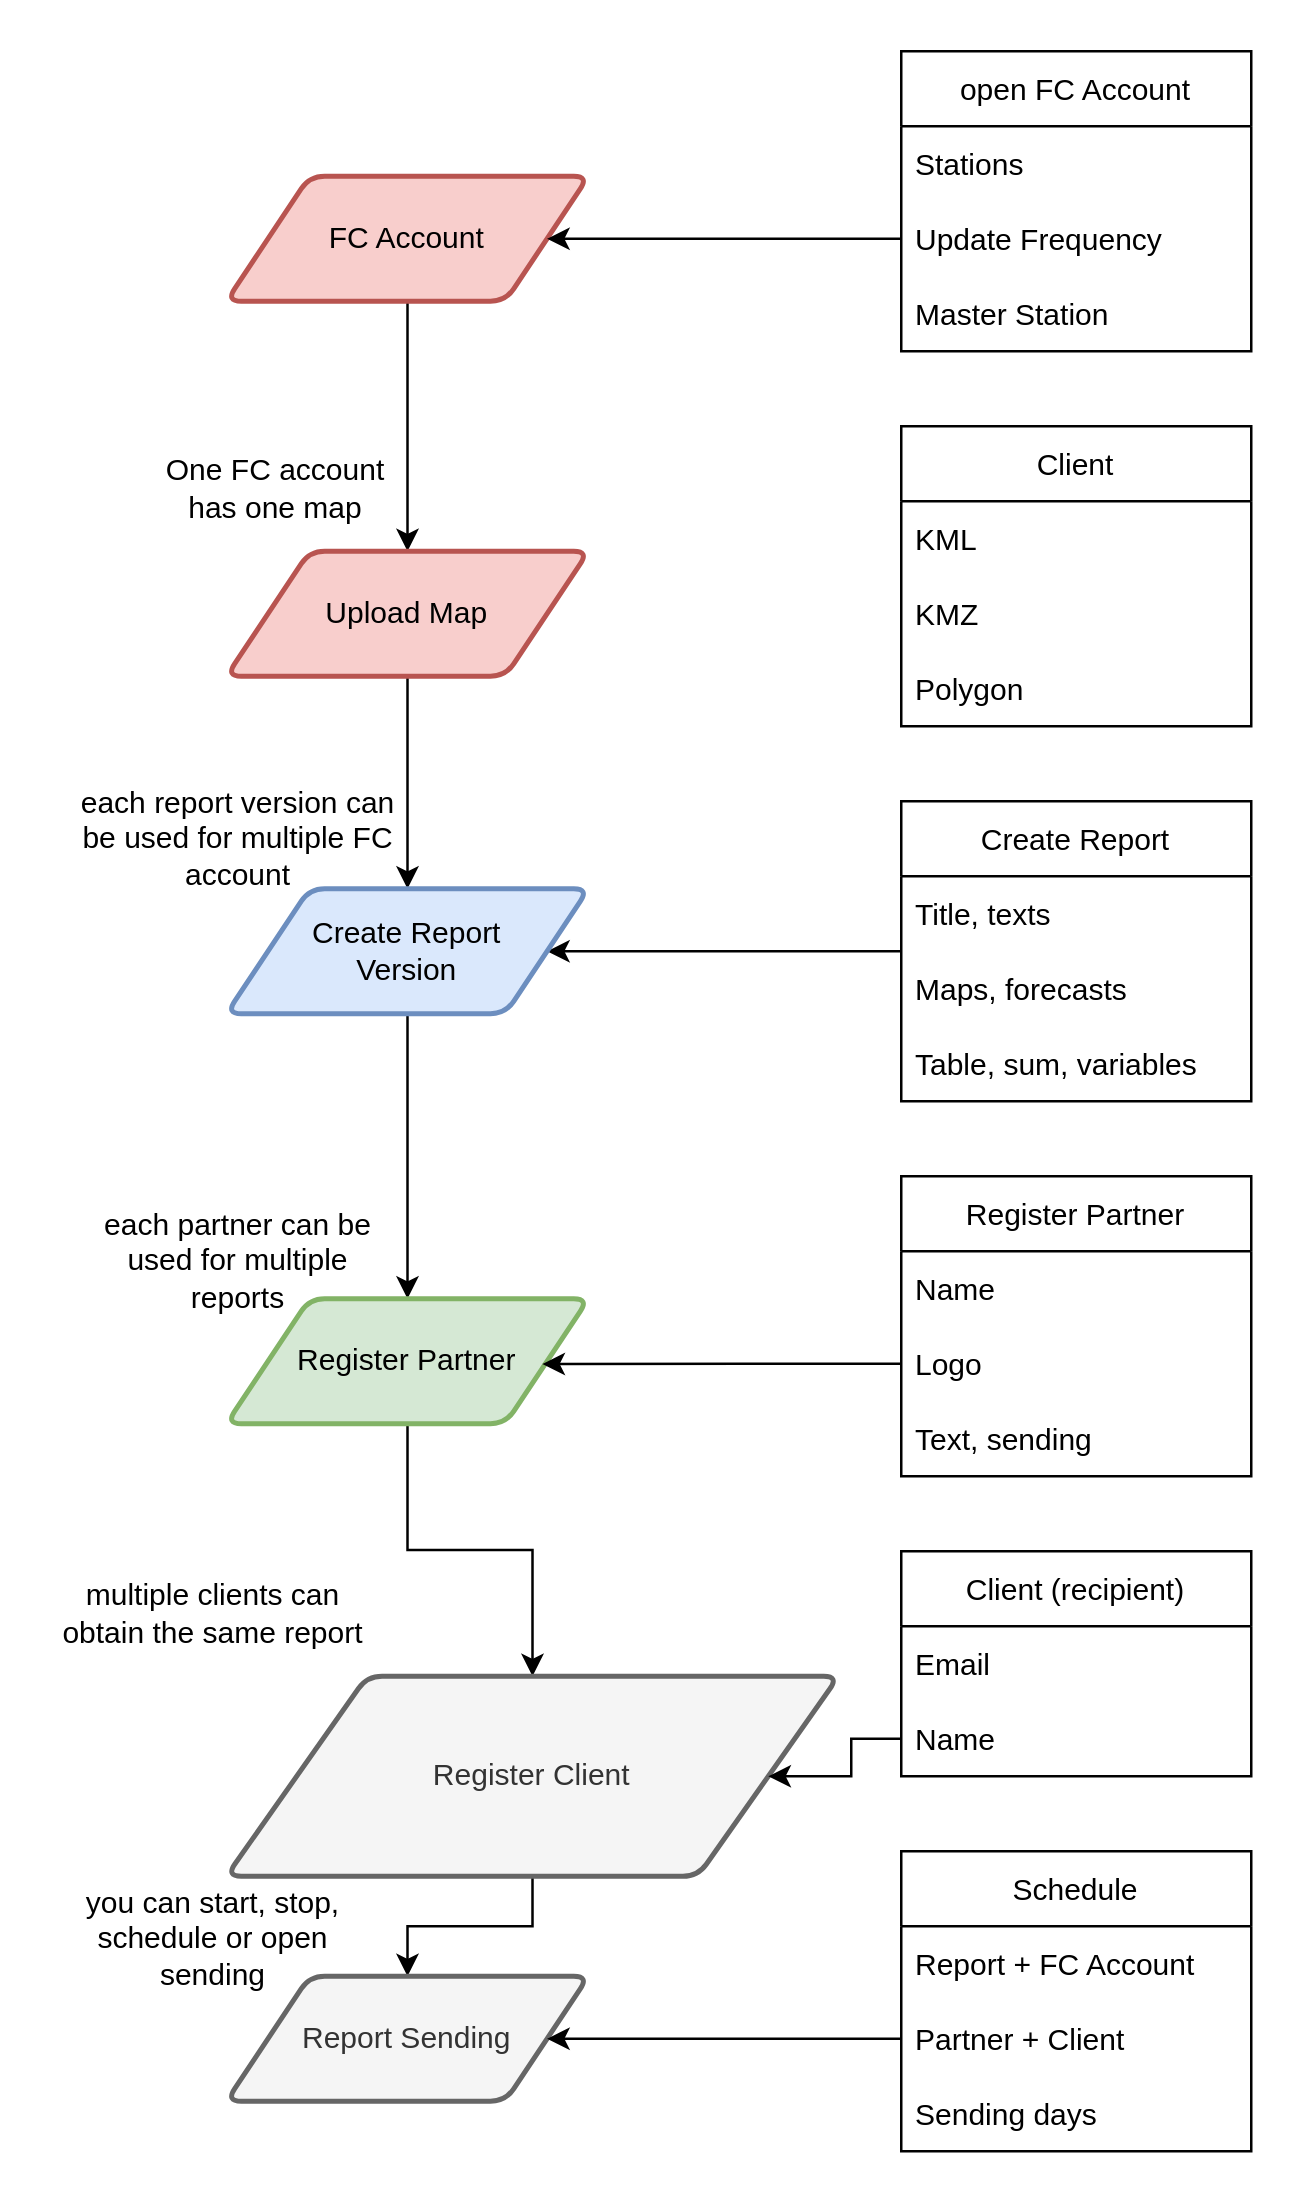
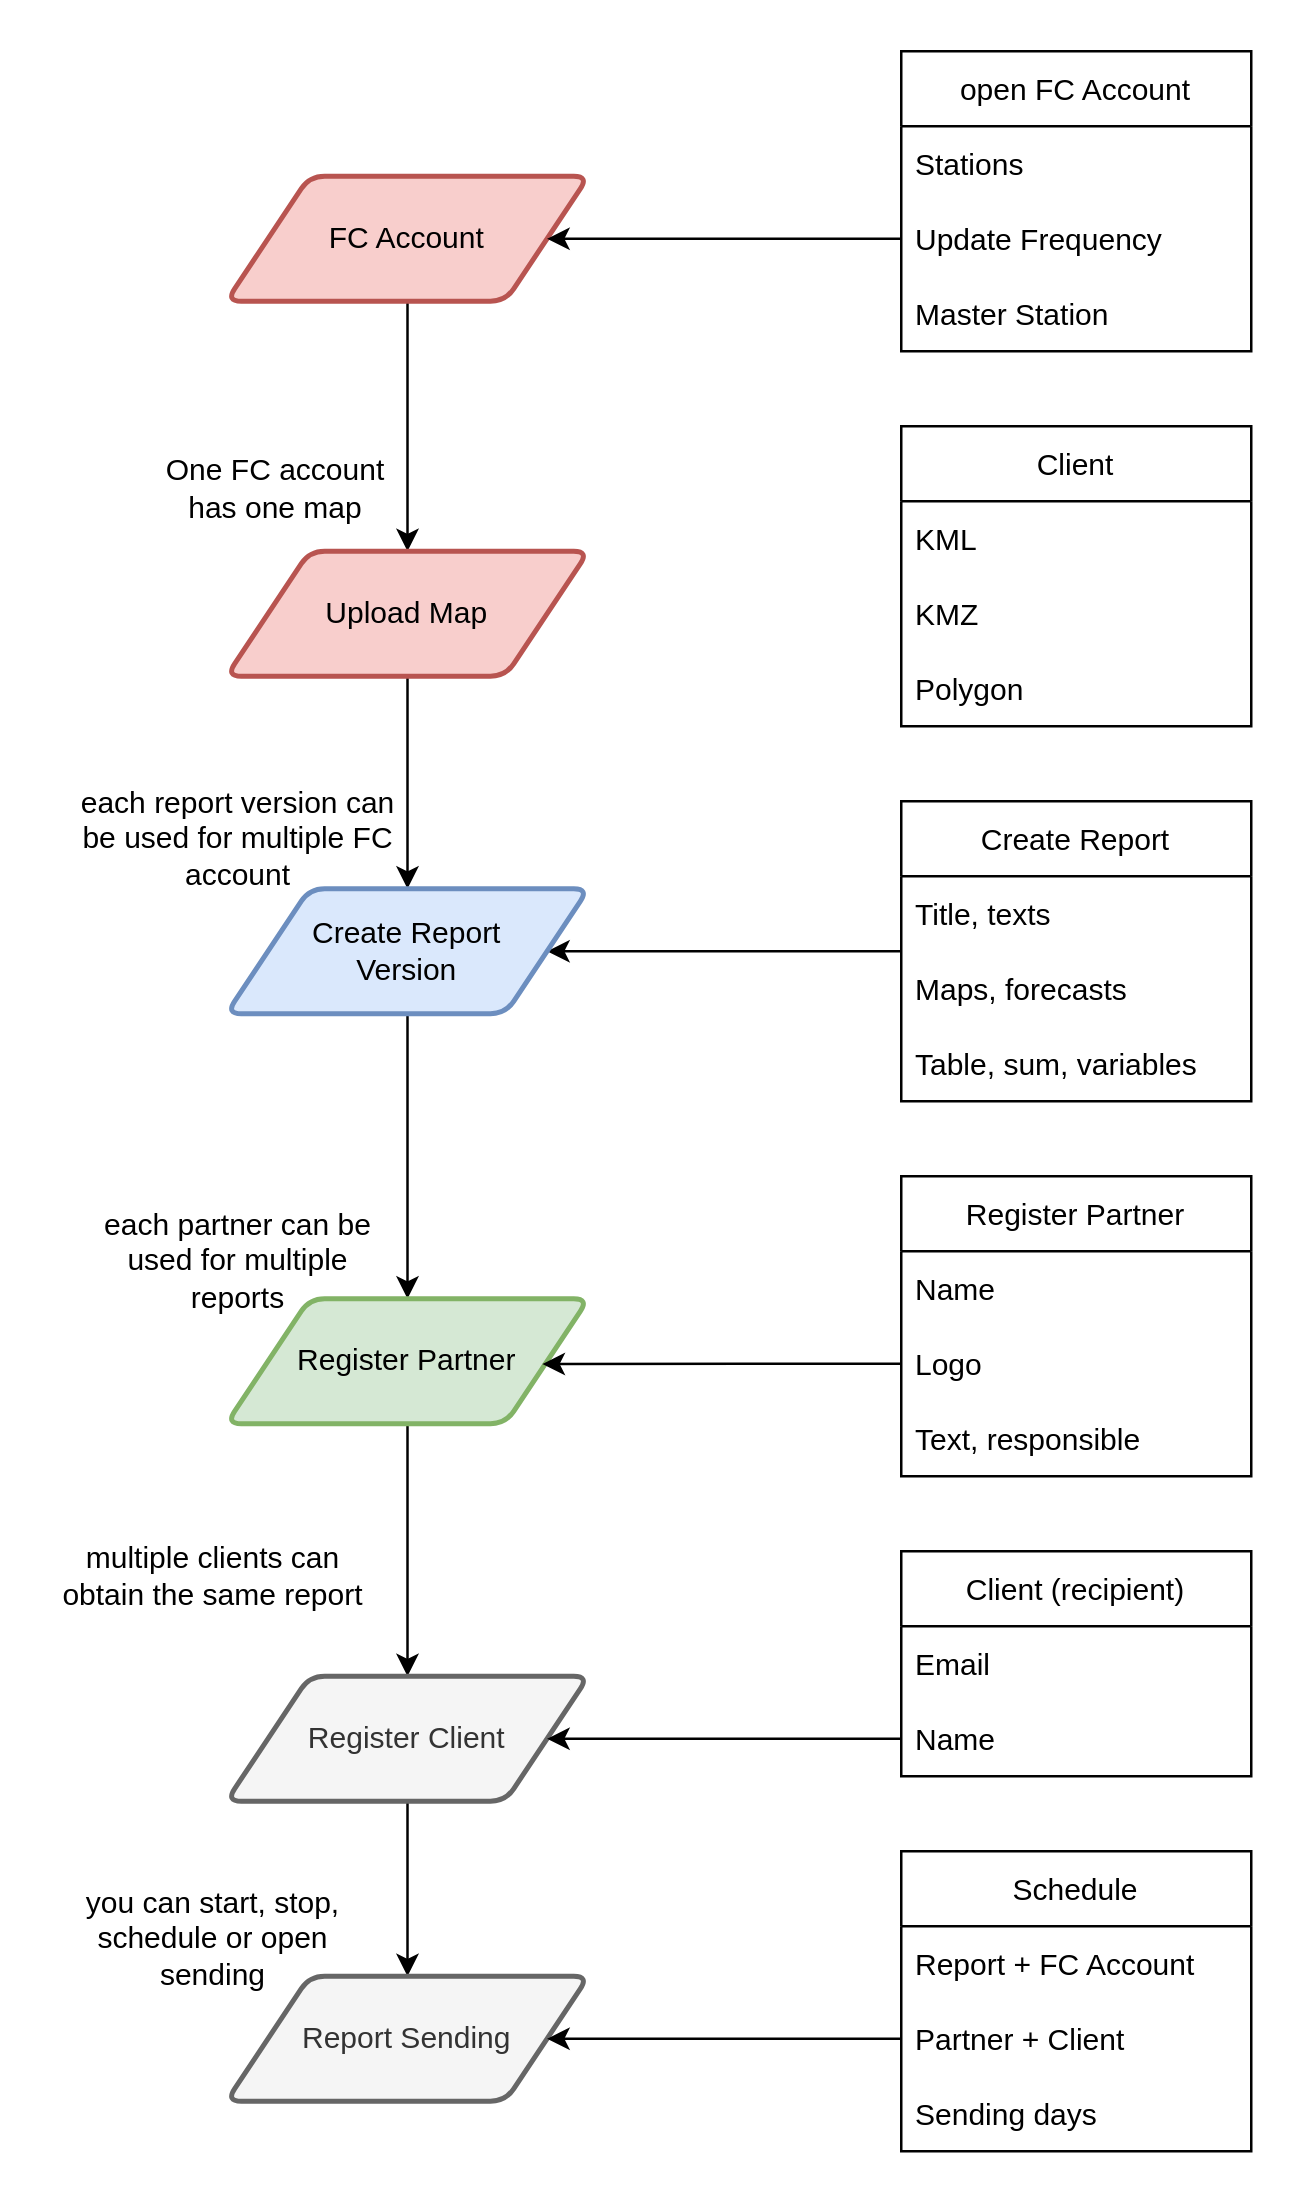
  <mxCell id="0" />
  <mxCell id="1" parent="0" />
  <mxCell id="2" value="Client" style="swimlane;fontStyle=0;childLayout=stackLayout;horizontal=1;startSize=30;horizontalStack=0;resizeParent=1;resizeParentMax=0;resizeLast=0;collapsible=1;marginBottom=0;" vertex="1" parent="1"><mxGeometry x="360" y="170" width="140" height="120" as="geometry" /></mxCell>
  <mxCell id="3" value="KML" style="text;strokeColor=none;fillColor=none;align=left;verticalAlign=middle;spacingLeft=4;spacingRight=4;overflow=hidden;points=[[0,0.5],[1,0.5]];portConstraint=eastwest;rotatable=0;" vertex="1" parent="2"><mxGeometry y="30" width="140" height="30" as="geometry" /></mxCell>
  <mxCell id="4" value="KMZ" style="text;strokeColor=none;fillColor=none;align=left;verticalAlign=middle;spacingLeft=4;spacingRight=4;overflow=hidden;points=[[0,0.5],[1,0.5]];portConstraint=eastwest;rotatable=0;" vertex="1" parent="2"><mxGeometry y="60" width="140" height="30" as="geometry" /></mxCell>
  <mxCell id="5" value="Polygon" style="text;strokeColor=none;fillColor=none;align=left;verticalAlign=middle;spacingLeft=4;spacingRight=4;overflow=hidden;points=[[0,0.5],[1,0.5]];portConstraint=eastwest;rotatable=0;" vertex="1" parent="2"><mxGeometry y="90" width="140" height="30" as="geometry" /></mxCell>
  <mxCell id="6" style="edgeStyle=orthogonalEdgeStyle;rounded=0;orthogonalLoop=1;jettySize=auto;html=1;exitX=0;exitY=0.5;exitDx=0;exitDy=0;entryX=1;entryY=0.5;entryDx=0;entryDy=0;" edge="1" parent="1" source="7" target="24"><mxGeometry relative="1" as="geometry" /></mxCell>
  <mxCell id="7" value="Create Report" style="swimlane;fontStyle=0;childLayout=stackLayout;horizontal=1;startSize=30;horizontalStack=0;resizeParent=1;resizeParentMax=0;resizeLast=0;collapsible=1;marginBottom=0;" vertex="1" parent="1"><mxGeometry x="360" y="320" width="140" height="120" as="geometry" /></mxCell>
  <mxCell id="8" value="Title, texts" style="text;strokeColor=none;fillColor=none;align=left;verticalAlign=middle;spacingLeft=4;spacingRight=4;overflow=hidden;points=[[0,0.5],[1,0.5]];portConstraint=eastwest;rotatable=0;" vertex="1" parent="7"><mxGeometry y="30" width="140" height="30" as="geometry" /></mxCell>
  <mxCell id="9" value="Maps, forecasts" style="text;strokeColor=none;fillColor=none;align=left;verticalAlign=middle;spacingLeft=4;spacingRight=4;overflow=hidden;points=[[0,0.5],[1,0.5]];portConstraint=eastwest;rotatable=0;" vertex="1" parent="7"><mxGeometry y="60" width="140" height="30" as="geometry" /></mxCell>
  <mxCell id="10" value="Table, sum, variables" style="text;strokeColor=none;fillColor=none;align=left;verticalAlign=middle;spacingLeft=4;spacingRight=4;overflow=hidden;points=[[0,0.5],[1,0.5]];portConstraint=eastwest;rotatable=0;" vertex="1" parent="7"><mxGeometry y="90" width="140" height="30" as="geometry" /></mxCell>
  <mxCell id="11" value="Register Partner" style="swimlane;fontStyle=0;childLayout=stackLayout;horizontal=1;startSize=30;horizontalStack=0;resizeParent=1;resizeParentMax=0;resizeLast=0;collapsible=1;marginBottom=0;" vertex="1" parent="1"><mxGeometry x="360" y="470" width="140" height="120" as="geometry"><mxRectangle x="600" y="-350" width="130" height="30" as="alternateBounds" /></mxGeometry></mxCell>
  <mxCell id="12" value="Name" style="text;strokeColor=none;fillColor=none;align=left;verticalAlign=middle;spacingLeft=4;spacingRight=4;overflow=hidden;points=[[0,0.5],[1,0.5]];portConstraint=eastwest;rotatable=0;" vertex="1" parent="11"><mxGeometry y="30" width="140" height="30" as="geometry" /></mxCell>
  <mxCell id="13" value="Logo" style="text;strokeColor=none;fillColor=none;align=left;verticalAlign=middle;spacingLeft=4;spacingRight=4;overflow=hidden;points=[[0,0.5],[1,0.5]];portConstraint=eastwest;rotatable=0;" vertex="1" parent="11"><mxGeometry y="60" width="140" height="30" as="geometry" /></mxCell>
- <mxCell id="14" value="Text, sending" style="text;strokeColor=none;fillColor=none;align=left;verticalAlign=middle;spacingLeft=4;spacingRight=4;overflow=hidden;points=[[0,0.5],[1,0.5]];portConstraint=eastwest;rotatable=0;" vertex="1" parent="11"><mxGeometry y="90" width="140" height="30" as="geometry" /></mxCell>
+ <mxCell id="14" value="Text, responsible" style="text;strokeColor=none;fillColor=none;align=left;verticalAlign=middle;spacingLeft=4;spacingRight=4;overflow=hidden;points=[[0,0.5],[1,0.5]];portConstraint=eastwest;rotatable=0;" vertex="1" parent="11"><mxGeometry y="90" width="140" height="30" as="geometry" /></mxCell>
  <mxCell id="15" style="edgeStyle=orthogonalEdgeStyle;rounded=0;orthogonalLoop=1;jettySize=auto;html=1;exitX=0.5;exitY=1;exitDx=0;exitDy=0;entryX=0.5;entryY=0;entryDx=0;entryDy=0;" edge="1" parent="1" source="16" target="22"><mxGeometry relative="1" as="geometry" /></mxCell>
  <mxCell id="16" value="FC Account" style="shape=parallelogram;html=1;strokeWidth=2;perimeter=parallelogramPerimeter;whiteSpace=wrap;rounded=1;arcSize=12;size=0.23;fillColor=#f8cecc;strokeColor=#b85450;" vertex="1" parent="1"><mxGeometry x="90" y="70" width="145" height="50" as="geometry" /></mxCell>
  <mxCell id="17" value="open FC Account" style="swimlane;fontStyle=0;childLayout=stackLayout;horizontal=1;startSize=30;horizontalStack=0;resizeParent=1;resizeParentMax=0;resizeLast=0;collapsible=1;marginBottom=0;" vertex="1" parent="1"><mxGeometry x="360" y="20" width="140" height="120" as="geometry" /></mxCell>
  <mxCell id="18" value="Stations" style="text;strokeColor=none;fillColor=none;align=left;verticalAlign=middle;spacingLeft=4;spacingRight=4;overflow=hidden;points=[[0,0.5],[1,0.5]];portConstraint=eastwest;rotatable=0;" vertex="1" parent="17"><mxGeometry y="30" width="140" height="30" as="geometry" /></mxCell>
  <mxCell id="19" value="Update Frequency" style="text;strokeColor=none;fillColor=none;align=left;verticalAlign=middle;spacingLeft=4;spacingRight=4;overflow=hidden;points=[[0,0.5],[1,0.5]];portConstraint=eastwest;rotatable=0;" vertex="1" parent="17"><mxGeometry y="60" width="140" height="30" as="geometry" /></mxCell>
  <mxCell id="20" value="Master Station" style="text;strokeColor=none;fillColor=none;align=left;verticalAlign=middle;spacingLeft=4;spacingRight=4;overflow=hidden;points=[[0,0.5],[1,0.5]];portConstraint=eastwest;rotatable=0;" vertex="1" parent="17"><mxGeometry y="90" width="140" height="30" as="geometry" /></mxCell>
  <mxCell id="21" style="edgeStyle=orthogonalEdgeStyle;rounded=0;orthogonalLoop=1;jettySize=auto;html=1;exitX=0.5;exitY=1;exitDx=0;exitDy=0;" edge="1" parent="1" source="22" target="24"><mxGeometry relative="1" as="geometry" /></mxCell>
  <mxCell id="22" value="Upload Map" style="shape=parallelogram;html=1;strokeWidth=2;perimeter=parallelogramPerimeter;whiteSpace=wrap;rounded=1;arcSize=12;size=0.23;fillColor=#f8cecc;strokeColor=#b85450;" vertex="1" parent="1"><mxGeometry x="90" y="220" width="145" height="50" as="geometry" /></mxCell>
  <mxCell id="23" style="edgeStyle=orthogonalEdgeStyle;rounded=0;orthogonalLoop=1;jettySize=auto;html=1;exitX=0.5;exitY=1;exitDx=0;exitDy=0;entryX=0.5;entryY=0;entryDx=0;entryDy=0;" edge="1" parent="1" source="24" target="26"><mxGeometry relative="1" as="geometry" /></mxCell>
  <mxCell id="24" value="Create Report &lt;br&gt;Version" style="shape=parallelogram;html=1;strokeWidth=2;perimeter=parallelogramPerimeter;whiteSpace=wrap;rounded=1;arcSize=12;size=0.23;fillColor=#dae8fc;strokeColor=#6c8ebf;" vertex="1" parent="1"><mxGeometry x="90" y="355" width="145" height="50" as="geometry" /></mxCell>
  <mxCell id="25" style="edgeStyle=orthogonalEdgeStyle;rounded=0;orthogonalLoop=1;jettySize=auto;html=1;exitX=0.5;exitY=1;exitDx=0;exitDy=0;" edge="1" parent="1" source="26" target="28"><mxGeometry relative="1" as="geometry" /></mxCell>
  <mxCell id="26" value="Register Partner" style="shape=parallelogram;html=1;strokeWidth=2;perimeter=parallelogramPerimeter;whiteSpace=wrap;rounded=1;arcSize=12;size=0.23;fillColor=#d5e8d4;strokeColor=#82b366;" vertex="1" parent="1"><mxGeometry x="90" y="519" width="145" height="50" as="geometry" /></mxCell>
  <mxCell id="27" style="edgeStyle=orthogonalEdgeStyle;rounded=0;orthogonalLoop=1;jettySize=auto;html=1;exitX=0.5;exitY=1;exitDx=0;exitDy=0;entryX=0.5;entryY=0;entryDx=0;entryDy=0;" edge="1" parent="1" source="28" target="35"><mxGeometry relative="1" as="geometry" /></mxCell>
- <mxCell id="28" value="Register Client" style="shape=parallelogram;html=1;strokeWidth=2;perimeter=parallelogramPerimeter;whiteSpace=wrap;rounded=1;arcSize=12;size=0.23;fillColor=#f5f5f5;strokeColor=#666666;fontColor=#333333;" vertex="1" parent="1"><mxGeometry x="90" y="670" width="245" height="80" as="geometry" /></mxCell>
+ <mxCell id="28" value="Register Client" style="shape=parallelogram;html=1;strokeWidth=2;perimeter=parallelogramPerimeter;whiteSpace=wrap;rounded=1;arcSize=12;size=0.23;fillColor=#f5f5f5;strokeColor=#666666;fontColor=#333333;" vertex="1" parent="1"><mxGeometry x="90" y="670" width="145" height="50" as="geometry" /></mxCell>
  <mxCell id="29" style="edgeStyle=orthogonalEdgeStyle;rounded=0;orthogonalLoop=1;jettySize=auto;html=1;exitX=0;exitY=0.5;exitDx=0;exitDy=0;entryX=1;entryY=0.5;entryDx=0;entryDy=0;" edge="1" parent="1" source="19" target="16"><mxGeometry relative="1" as="geometry" /></mxCell>
  <mxCell id="30" style="edgeStyle=orthogonalEdgeStyle;rounded=0;orthogonalLoop=1;jettySize=auto;html=1;exitX=0;exitY=0.5;exitDx=0;exitDy=0;entryX=0.872;entryY=0.522;entryDx=0;entryDy=0;entryPerimeter=0;" edge="1" parent="1" source="13" target="26"><mxGeometry relative="1" as="geometry" /></mxCell>
  <mxCell id="31" value="Client (recipient)" style="swimlane;fontStyle=0;childLayout=stackLayout;horizontal=1;startSize=30;horizontalStack=0;resizeParent=1;resizeParentMax=0;resizeLast=0;collapsible=1;marginBottom=0;" vertex="1" parent="1"><mxGeometry x="360" y="620" width="140" height="90" as="geometry"><mxRectangle x="600" y="-350" width="130" height="30" as="alternateBounds" /></mxGeometry></mxCell>
  <mxCell id="32" value="Email" style="text;strokeColor=none;fillColor=none;align=left;verticalAlign=middle;spacingLeft=4;spacingRight=4;overflow=hidden;points=[[0,0.5],[1,0.5]];portConstraint=eastwest;rotatable=0;" vertex="1" parent="31"><mxGeometry y="30" width="140" height="30" as="geometry" /></mxCell>
  <mxCell id="33" value="Name" style="text;strokeColor=none;fillColor=none;align=left;verticalAlign=middle;spacingLeft=4;spacingRight=4;overflow=hidden;points=[[0,0.5],[1,0.5]];portConstraint=eastwest;rotatable=0;" vertex="1" parent="31"><mxGeometry y="60" width="140" height="30" as="geometry" /></mxCell>
  <mxCell id="34" style="edgeStyle=orthogonalEdgeStyle;rounded=0;orthogonalLoop=1;jettySize=auto;html=1;exitX=0;exitY=0.5;exitDx=0;exitDy=0;" edge="1" parent="1" source="33" target="28"><mxGeometry relative="1" as="geometry" /></mxCell>
  <mxCell id="35" value="Report Sending" style="shape=parallelogram;html=1;strokeWidth=2;perimeter=parallelogramPerimeter;whiteSpace=wrap;rounded=1;arcSize=12;size=0.23;fillColor=#f5f5f5;strokeColor=#666666;fontColor=#333333;" vertex="1" parent="1"><mxGeometry x="90" y="790" width="145" height="50" as="geometry" /></mxCell>
  <mxCell id="36" value="Schedule" style="swimlane;fontStyle=0;childLayout=stackLayout;horizontal=1;startSize=30;horizontalStack=0;resizeParent=1;resizeParentMax=0;resizeLast=0;collapsible=1;marginBottom=0;" vertex="1" parent="1"><mxGeometry x="360" y="740" width="140" height="120" as="geometry"><mxRectangle x="600" y="-350" width="130" height="30" as="alternateBounds" /></mxGeometry></mxCell>
  <mxCell id="37" value="Report + FC Account" style="text;strokeColor=none;fillColor=none;align=left;verticalAlign=middle;spacingLeft=4;spacingRight=4;overflow=hidden;points=[[0,0.5],[1,0.5]];portConstraint=eastwest;rotatable=0;" vertex="1" parent="36"><mxGeometry y="30" width="140" height="30" as="geometry" /></mxCell>
  <mxCell id="38" value="Partner + Client" style="text;strokeColor=none;fillColor=none;align=left;verticalAlign=middle;spacingLeft=4;spacingRight=4;overflow=hidden;points=[[0,0.5],[1,0.5]];portConstraint=eastwest;rotatable=0;" vertex="1" parent="36"><mxGeometry y="60" width="140" height="30" as="geometry" /></mxCell>
  <mxCell id="39" value="Sending days" style="text;strokeColor=none;fillColor=none;align=left;verticalAlign=middle;spacingLeft=4;spacingRight=4;overflow=hidden;points=[[0,0.5],[1,0.5]];portConstraint=eastwest;rotatable=0;" vertex="1" parent="36"><mxGeometry y="90" width="140" height="30" as="geometry" /></mxCell>
  <mxCell id="40" style="edgeStyle=orthogonalEdgeStyle;rounded=0;orthogonalLoop=1;jettySize=auto;html=1;exitX=0;exitY=0.5;exitDx=0;exitDy=0;entryX=1;entryY=0.5;entryDx=0;entryDy=0;" edge="1" parent="1" source="38" target="35"><mxGeometry relative="1" as="geometry" /></mxCell>
  <mxCell id="41" value="One FC account has one map" style="text;html=1;strokeColor=none;fillColor=none;align=center;verticalAlign=middle;whiteSpace=wrap;rounded=0;" vertex="1" parent="1"><mxGeometry x="60" y="180" width="100" height="30" as="geometry" /></mxCell>
  <mxCell id="42" value="each report version can be used for multiple FC account" style="text;html=1;strokeColor=none;fillColor=none;align=center;verticalAlign=middle;whiteSpace=wrap;rounded=0;" vertex="1" parent="1"><mxGeometry x="30" y="320" width="130" height="30" as="geometry" /></mxCell>
  <mxCell id="43" value="each partner can be used for multiple reports" style="text;html=1;strokeColor=none;fillColor=none;align=center;verticalAlign=middle;whiteSpace=wrap;rounded=0;" vertex="1" parent="1"><mxGeometry x="30" y="489" width="130" height="30" as="geometry" /></mxCell>
- <mxCell id="44" value="multiple clients can obtain the same report" style="text;html=1;strokeColor=none;fillColor=none;align=center;verticalAlign=middle;whiteSpace=wrap;rounded=0;" vertex="1" parent="1"><mxGeometry x="20" y="630" width="130" height="30" as="geometry" /></mxCell>
+ <mxCell id="44" value="multiple clients can obtain the same report" style="text;html=1;strokeColor=none;fillColor=none;align=center;verticalAlign=middle;whiteSpace=wrap;rounded=0;" vertex="1" parent="1"><mxGeometry x="20" y="615" width="130" height="30" as="geometry" /></mxCell>
  <mxCell id="45" value="you can start, stop, schedule or open sending" style="text;html=1;strokeColor=none;fillColor=none;align=center;verticalAlign=middle;whiteSpace=wrap;rounded=0;" vertex="1" parent="1"><mxGeometry x="20" y="760" width="130" height="30" as="geometry" /></mxCell>
